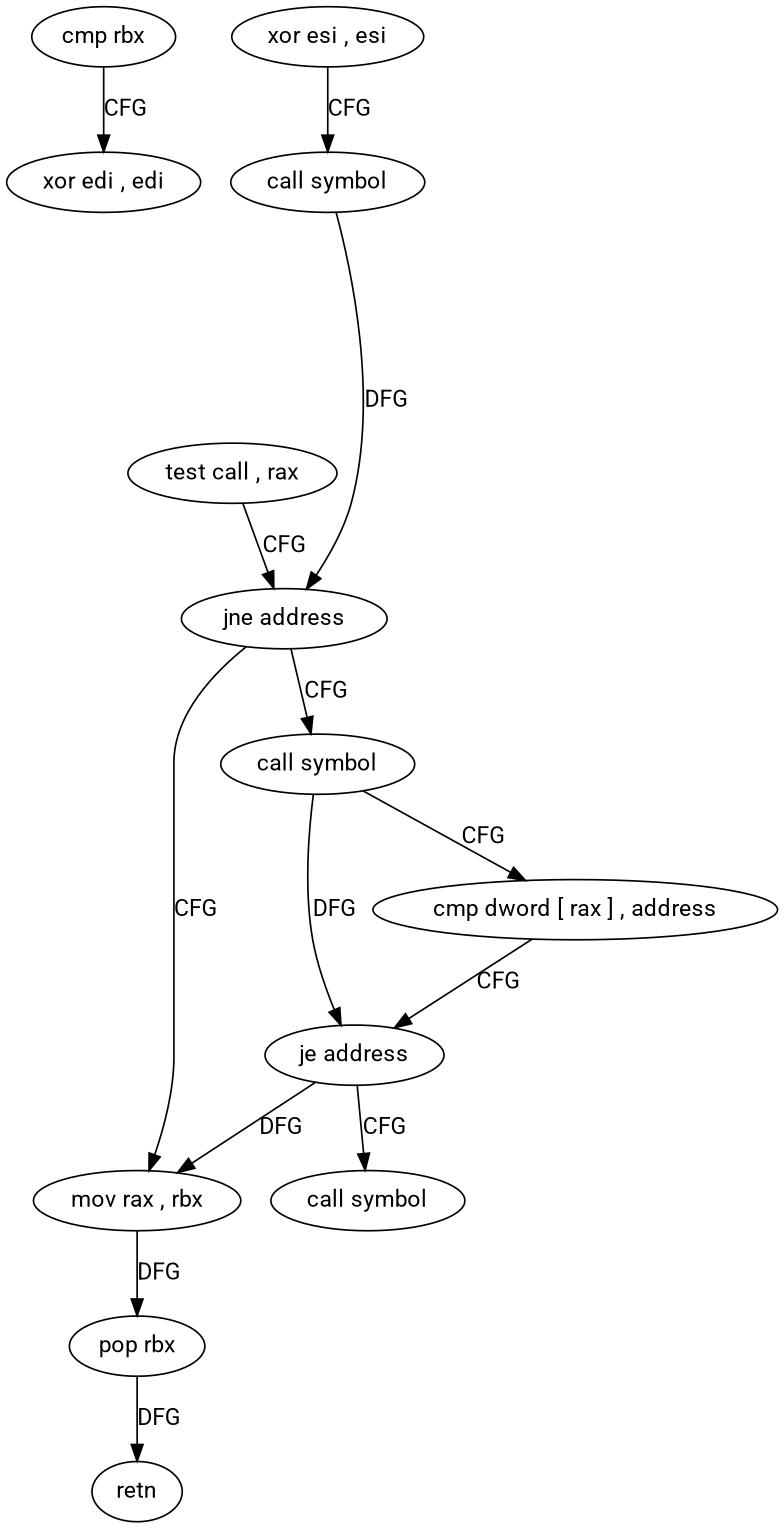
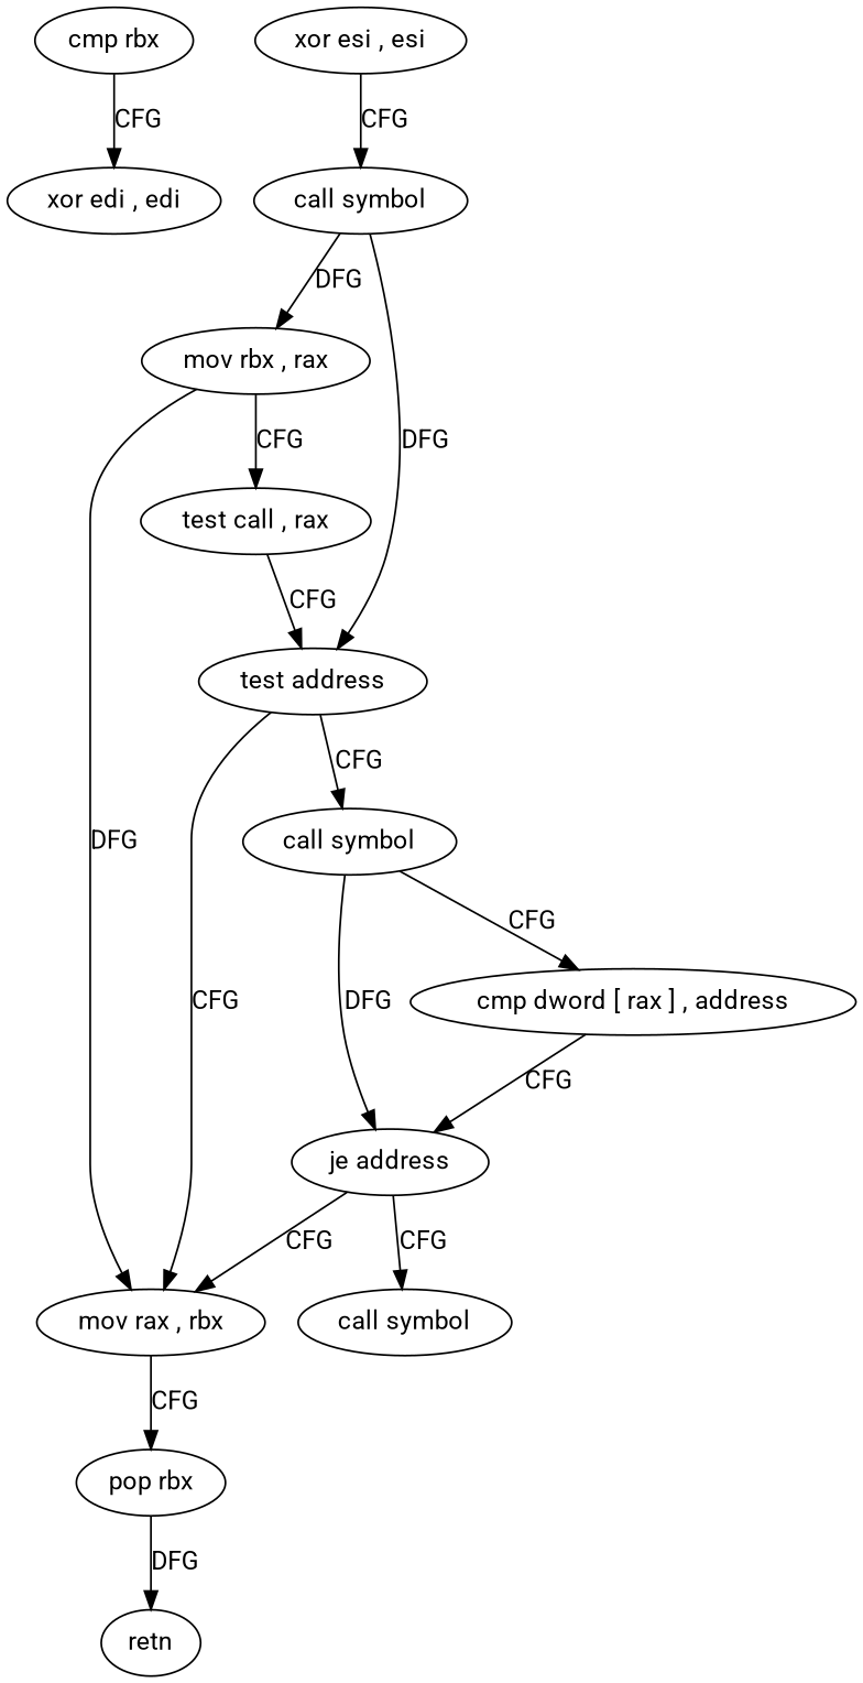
  digraph {
    fontname=Roboto
    node [fontname=Roboto]
    edge [fontname=Roboto]
    n1 [label="cmp rbx"]
    n2 [label="xor edi , edi"]
    n3 [label="xor esi , esi"]
    n4 [label="call symbol"]
-   n6 [label="jne address"]
+   n5 [label="mov rbx , rax"]
+   n6 [label="test address"]
    n7 [label="test call , rax"]
    n8 [label="mov rax , rbx"]
    n9 [label="call symbol"]
    n10 [label="pop rbx"]
    n11 [label="cmp dword [ rax ] , address"]
    n12 [label="je address"]
    n13 [label=retn]
    n14 [label="call symbol"]
    n1 -> n2 [label=CFG]
    n3 -> n4 [label=CFG]
+   n4 -> n5 [label=DFG]
    n4 -> n6 [label=DFG]
+   n5 -> n7 [label=CFG]
+   n5 -> n8 [label=DFG]
    n6 -> n8 [label=CFG]
    n6 -> n9 [label=CFG]
    n7 -> n6 [label=CFG]
-   n8 -> n10 [label=DFG]
+   n8 -> n10 [label=CFG]
    n9 -> n11 [label=CFG]
    n9 -> n12 [label=DFG]
    n10 -> n13 [label=DFG]
    n11 -> n12 [label=CFG]
-   n12 -> n8 [label=DFG]
+   n12 -> n8 [label=CFG]
    n12 -> n14 [label=CFG]
  }
